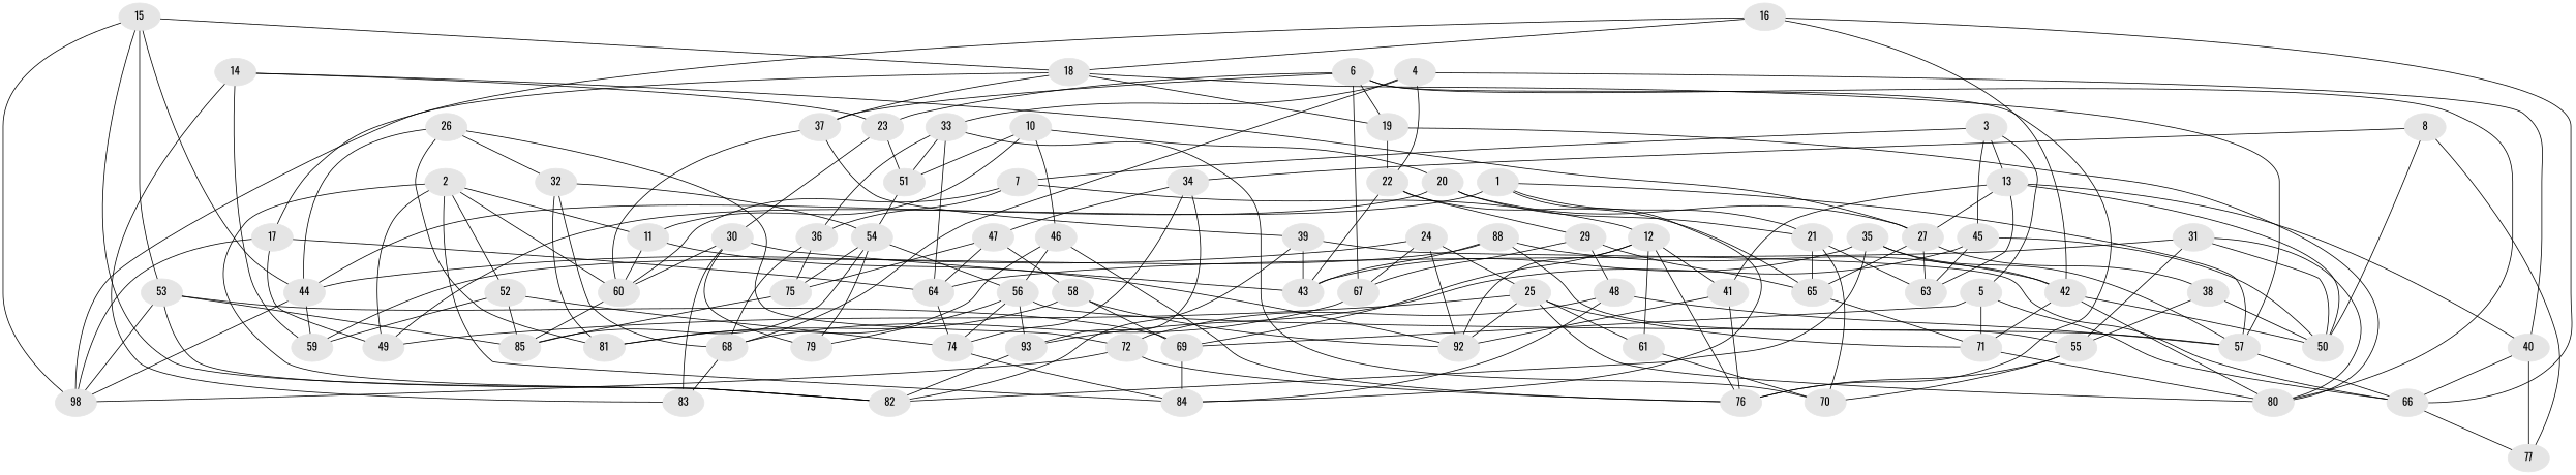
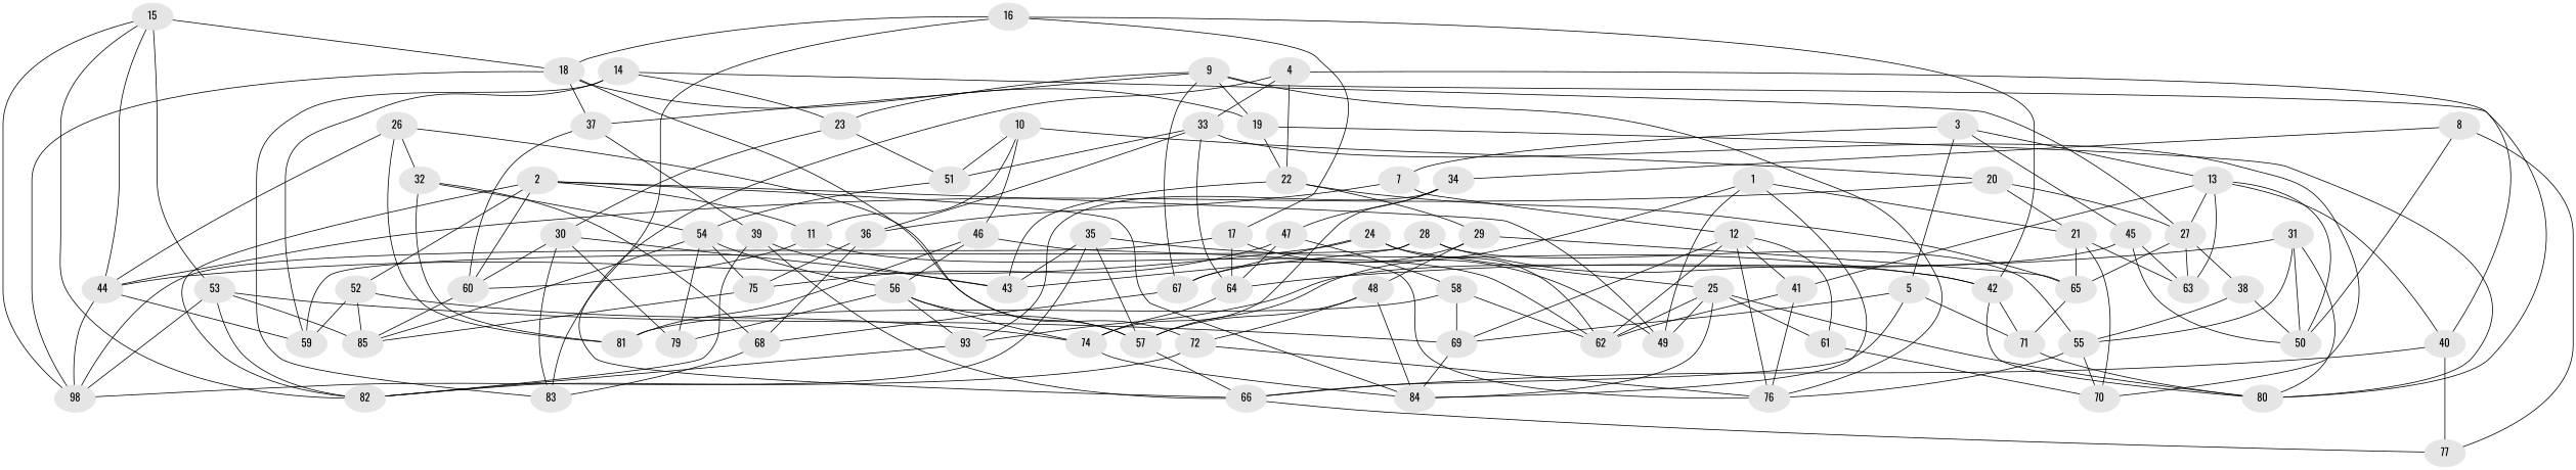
  graph {
    fontname=Oswald
    node [color=gray90 fontname=Oswald style=filled]
    edge [fontname=Oswald weight=1.0]
    1
    21
    49
    57
    84
    63
    65
    70
    66
    2
    11
    52
    60
    82
-   62 [label=92]
+   62
    59
    74
    85
    3
    5
    7
    13
    45
    69
    71
    12
    36
    40
    50
    41
    27
    n32 [label=93]
    4
    22
    33
    68
    29
    43
    51
    64
    77
    83
    80
    8
    34
    76
    61
    75
    47
-   9 [label=6]
+   9
    19
    23
    37
    67
    30
    39
    10
    20
    46
    44
    81
    56
    54
    38
    14
    15
    18
    53
    n69 [label=98]
    16
    17
    42
    48
    79
    24
    25
    26
    32
    72
    55
-   28 [label=88]
+   28
    31
    58
    35
    1 -- 21
    1 -- 49
    1 -- 57
    1 -- 84
    21 -- 63
    21 -- 65 [weight=2.0]
    21 -- 70
    57 -- 66
    65 -- 71
    66 -- 77
    2 -- 49
    2 -- 84
    2 -- 11
    2 -- 52
    2 -- 60
    2 -- 82
    11 -- 60
    11 -- 62
    52 -- 59
    52 -- 74 [weight=2.0]
    52 -- 85 [weight=2.0]
    60 -- 85
    74 -- 84
    3 -- 5
    3 -- 7
    3 -- 13
    3 -- 45
    5 -- 66
    5 -- 69
    5 -- 71
-   7 -- 60
    7 -- 12
    7 -- 36
    13 -- 63
    13 -- 40
    13 -- 50
    13 -- 41
    13 -- 27
    45 -- 63
    45 -- 50
    45 -- n32
    69 -- 84
    71 -- 80
    12 -- 62
    12 -- 69
    12 -- 41
    12 -- 76
    12 -- 61
    36 -- 68
    36 -- 75
    40 -- 66
    40 -- 77
    41 -- 62
    41 -- 76
    27 -- 63
    27 -- 65
    27 -- 38
    n32 -- 82
    4 -- 40
    4 -- 22
    4 -- 33
-   4 -- 68
+   4 -- 83
    22 -- 65
    22 -- 29
    22 -- 43 [weight=2.0]
    33 -- 70
    33 -- 36
    33 -- 51
    33 -- 64 [weight=2.0]
    68 -- 83 [weight=2.0]
    29 -- 65
    29 -- 67
    29 -- 48
    51 -- 54
    64 -- 74
    8 -- 50
    8 -- 77
    8 -- 34
    34 -- 74
    34 -- n32
    34 -- 47
    61 -- 70
    75 -- 85
    47 -- 64
    47 -- 75
    47 -- 58
    9 -- 80
    9 -- 76
    9 -- 19
    9 -- 23
    9 -- 37
    9 -- 67
    19 -- 22
    19 -- 80
    23 -- 51
    23 -- 30
    37 -- 60
    37 -- 39
    67 -- 68
    30 -- 60
    30 -- 43
    30 -- 83
    30 -- 79 [weight=2.0]
    39 -- 66
    39 -- 82
    39 -- 43
    10 -- 11
    10 -- 51
    10 -- 20
    10 -- 46
    20 -- 21
    20 -- 27
    20 -- 44
    46 -- 76
    46 -- 81
    46 -- 56
    44 -- 59
    44 -- n69
    56 -- 57
    56 -- 74
    56 -- n32
    56 -- 79
    54 -- 85
    54 -- 75
    54 -- 56
    54 -- 79
    38 -- 50
    38 -- 55 [weight=2.0]
    14 -- 59
    14 -- 27
    14 -- 83
    14 -- 23
    15 -- 82
    15 -- 44
    15 -- 18
    15 -- 53 [weight=2.0]
    15 -- n69
    18 -- 57
    18 -- 19
    18 -- 37
    18 -- n69
    53 -- 82
    53 -- 85
    53 -- 69
    53 -- n69
    16 -- 66
    16 -- 18
    16 -- 17
    16 -- 42
    17 -- 49
    17 -- 64
    17 -- n69
    42 -- 71
-   42 -- 50
    42 -- 80
    48 -- 57
    48 -- 84
    48 -- 72
    24 -- 62
    24 -- 67
    24 -- 44
    24 -- 25
    25 -- 49
-   25 -- 71
+   25 -- 84
    25 -- 62
    25 -- 80
    25 -- 61
    26 -- 44
    26 -- 81
    26 -- 32
    26 -- 72
    32 -- 68
    32 -- 81
    32 -- 54
    72 -- 76
    72 -- n69
    55 -- 70
    55 -- 76
    28 -- 59
    28 -- 43
    28 -- 42
    28 -- 55
    31 -- 50
    31 -- 64
    31 -- 80
    31 -- 55
    58 -- 62
    58 -- 69
    58 -- 81
    35 -- 57
    35 -- 82
    35 -- 43
    35 -- 42
  }
